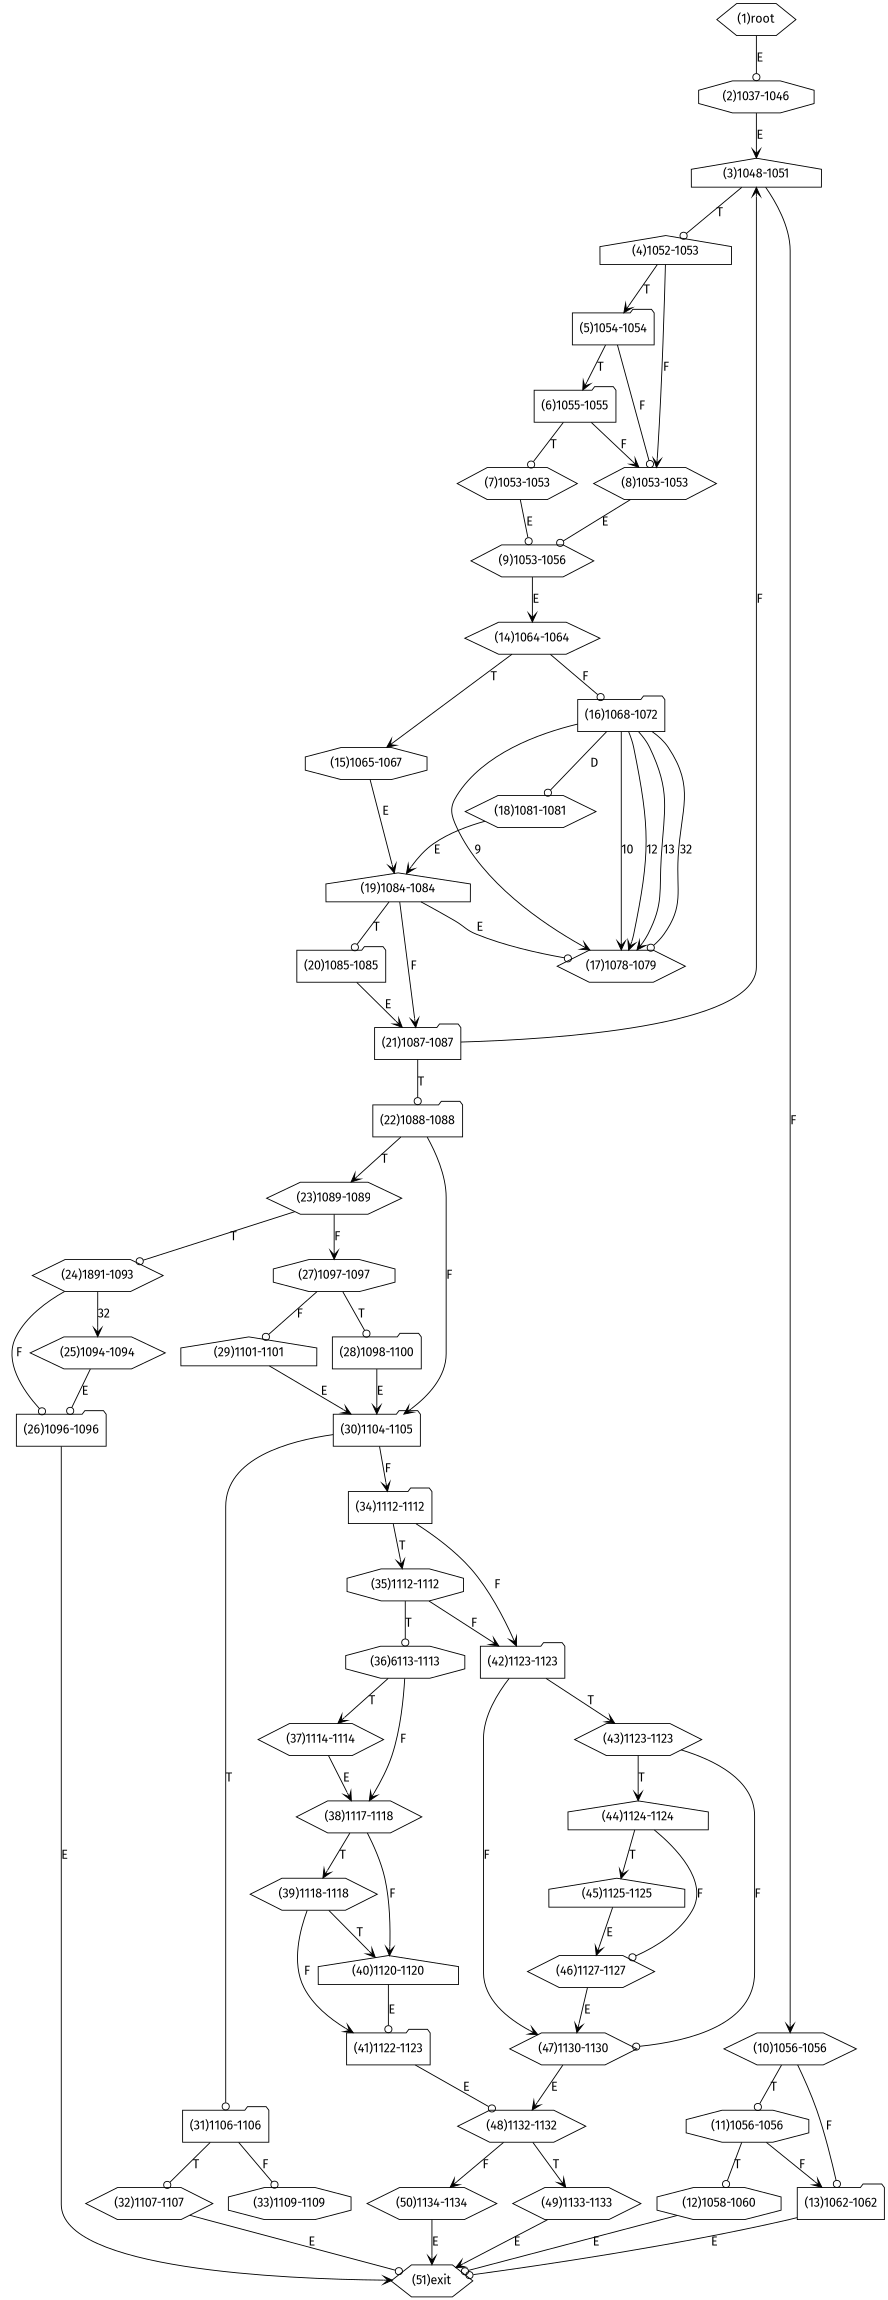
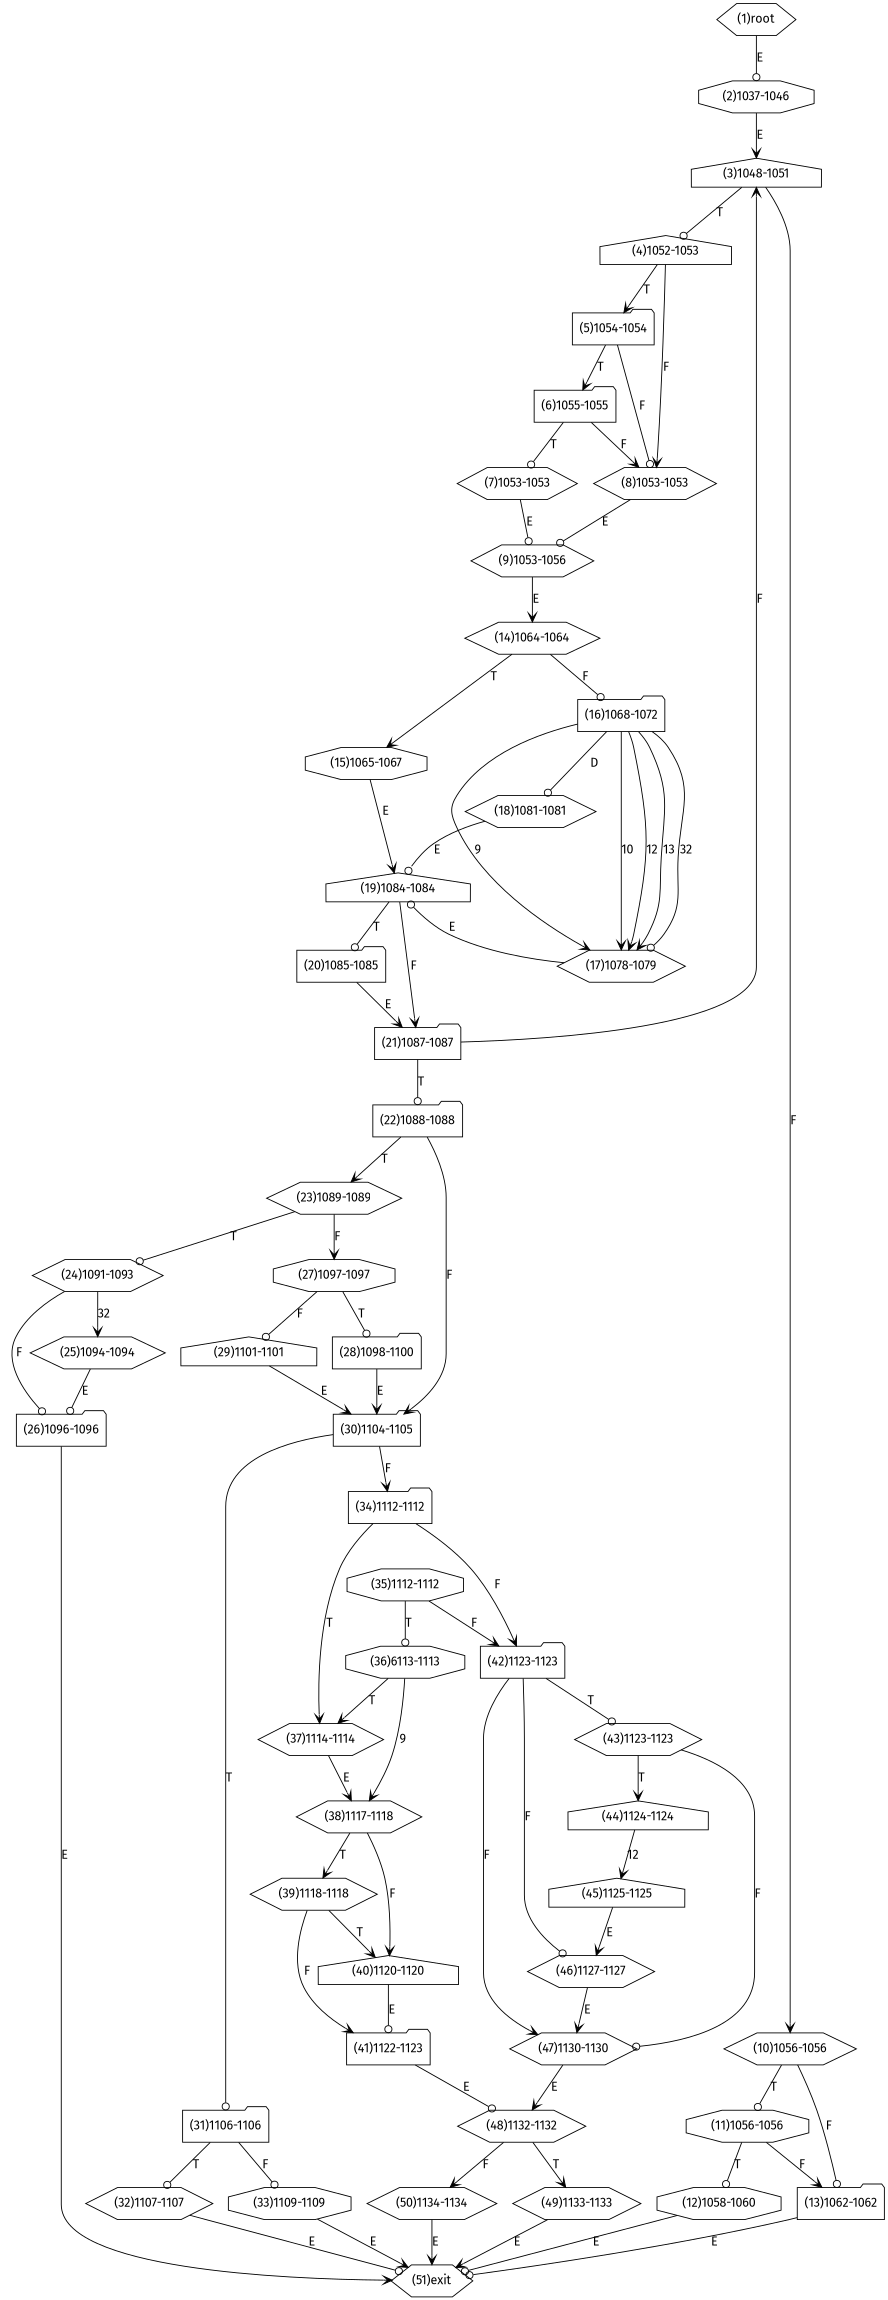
  digraph {
    fontname="Fira Sans"
    node [fontname="Fira Sans" shape=hexagon]
    edge [arrowhead=vee fontname="Fira Sans"]
    n1 [label="(1)root"]
    n2 [label="(2)1037-1046" shape=octagon]
    n3 [label="(3)1048-1051" shape=house]
    n4 [label="(4)1052-1053" shape=house]
    n5 [label="(10)1056-1056"]
    n6 [label="(5)1054-1054" shape=folder]
    n7 [label="(8)1053-1053"]
    n8 [label="(11)1056-1056" shape=octagon]
    n9 [label="(13)1062-1062" shape=folder]
    n10 [label="(6)1055-1055" shape=folder]
    n11 [label="(9)1053-1056"]
    n12 [label="(7)1053-1053"]
    n13 [label="(14)1064-1064"]
    n14 [label="(15)1065-1067" shape=octagon]
    n15 [label="(16)1068-1072" shape=folder]
    n16 [label="(12)1058-1060" shape=octagon]
    n17 [label="(51)exit"]
    n18 [label="(19)1084-1084" shape=house]
    n19 [label="(17)1078-1079"]
    n20 [label="(18)1081-1081"]
    n21 [label="(21)1087-1087" shape=folder]
    n22 [label="(20)1085-1085" shape=folder]
    n23 [label="(22)1088-1088" shape=folder]
    n24 [label="(23)1089-1089"]
    n25 [label="(30)1104-1105" shape=folder]
-   n26 [label="(24)1891-1093"]
+   n26 [label="(24)1091-1093"]
    n27 [label="(27)1097-1097" shape=octagon]
    n28 [label="(25)1094-1094"]
    n29 [label="(26)1096-1096" shape=folder]
    n30 [label="(29)1101-1101" shape=house]
    n31 [label="(28)1098-1100" shape=folder]
    n32 [label="(31)1106-1106" shape=folder]
    n33 [label="(34)1112-1112" shape=folder]
    n34 [label="(32)1107-1107"]
    n35 [label="(33)1109-1109" shape=octagon]
    n36 [label="(35)1112-1112" shape=octagon]
    n37 [label="(42)1123-1123" shape=folder]
    n38 [label="(36)6113-1113" shape=octagon]
    n39 [label="(43)1123-1123"]
    n40 [label="(47)1130-1130"]
    n41 [label="(38)1117-1118"]
    n42 [label="(37)1114-1114"]
    n43 [label="(39)1118-1118"]
    n44 [label="(40)1120-1120" shape=house]
    n45 [label="(41)1122-1123" shape=folder]
    n46 [label="(48)1132-1132"]
    n47 [label="(44)1124-1124" shape=house]
    n48 [label="(46)1127-1127"]
    n49 [label="(45)1125-1125" shape=house]
    n50 [label="(50)1134-1134"]
    n51 [label="(49)1133-1133"]
    n1 -> n2 [arrowhead=odot label=E]
    n2 -> n3 [label=E]
    n3 -> n4 [arrowhead=odot label=T]
    n3 -> n5 [label=F]
    n4 -> n6 [label=T]
    n4 -> n7 [label=F]
    n5 -> n8 [arrowhead=odot label=T]
    n5 -> n9 [arrowhead=odot label=F]
    n6 -> n7 [arrowhead=odot label=F]
    n6 -> n10 [label=T]
    n7 -> n11 [arrowhead=odot label=E]
    n8 -> n9 [label=F]
    n8 -> n16 [arrowhead=odot label=T]
    n9 -> n17 [arrowhead=odot label=E]
    n10 -> n7 [label=F]
    n10 -> n12 [arrowhead=odot label=T]
    n11 -> n13 [label=E]
    n12 -> n11 [arrowhead=odot label=E]
    n13 -> n14 [label=T]
    n13 -> n15 [arrowhead=odot label=F]
    n14 -> n18 [label=E]
    n15 -> n19 [label=9]
    n15 -> n19 [label=10]
    n15 -> n19 [label=12]
    n15 -> n19 [label=13]
    n15 -> n19 [arrowhead=odot label=32]
    n15 -> n20 [arrowhead=odot label=D]
    n16 -> n17 [arrowhead=odot label=E]
    n18 -> n21 [label=F]
    n18 -> n22 [arrowhead=odot label=T]
-   n18 -> n19 [arrowhead=odot label=E]
-   n20 -> n18 [label=E]
+   n19 -> n18 [arrowhead=odot label=E]
+   n20 -> n18 [arrowhead=odot label=E]
    n21 -> n3 [label=F]
    n21 -> n23 [arrowhead=odot label=T]
    n22 -> n21 [label=E]
    n23 -> n24 [label=T]
    n23 -> n25 [label=F]
    n24 -> n26 [arrowhead=odot label=T]
    n24 -> n27 [label=F]
    n25 -> n32 [arrowhead=odot label=T]
    n25 -> n33 [label=F]
    n26 -> n28 [label=32]
    n26 -> n29 [arrowhead=odot label=F]
    n27 -> n30 [arrowhead=odot label=F]
    n27 -> n31 [arrowhead=odot label=T]
    n28 -> n29 [arrowhead=odot label=E]
    n29 -> n17 [label=E]
    n30 -> n25 [label=E]
    n31 -> n25 [label=E]
    n32 -> n34 [arrowhead=odot label=T]
    n32 -> n35 [arrowhead=odot label=F]
-   n33 -> n36 [label=T]
+   n33 -> n42 [label=T]
    n33 -> n37 [label=F]
    n34 -> n17 [arrowhead=odot label=E]
+   n35 -> n17 [label=E]
    n36 -> n37 [label=F]
    n36 -> n38 [arrowhead=odot label=T]
-   n37 -> n39 [label=T]
+   n37 -> n39 [arrowhead=odot label=T]
    n37 -> n40 [label=F]
-   n38 -> n41 [label=F]
+   n38 -> n41 [label=9]
    n38 -> n42 [label=T]
    n39 -> n40 [arrowhead=odot label=F]
    n39 -> n47 [label=T]
    n40 -> n46 [label=E]
    n41 -> n43 [label=T]
    n41 -> n44 [label=F]
    n42 -> n41 [label=E]
    n43 -> n44 [label=T]
    n43 -> n45 [label=F]
    n44 -> n45 [arrowhead=odot label=E]
    n45 -> n46 [arrowhead=odot label=E]
    n46 -> n50 [label=F]
    n46 -> n51 [label=T]
-   n47 -> n48 [arrowhead=odot label=F]
-   n47 -> n49 [label=T]
+   n37 -> n48 [arrowhead=odot label=F]
+   n47 -> n49 [label=12]
    n48 -> n40 [label=E]
    n49 -> n48 [label=E]
    n50 -> n17 [label=E]
    n51 -> n17 [label=E]
  }
